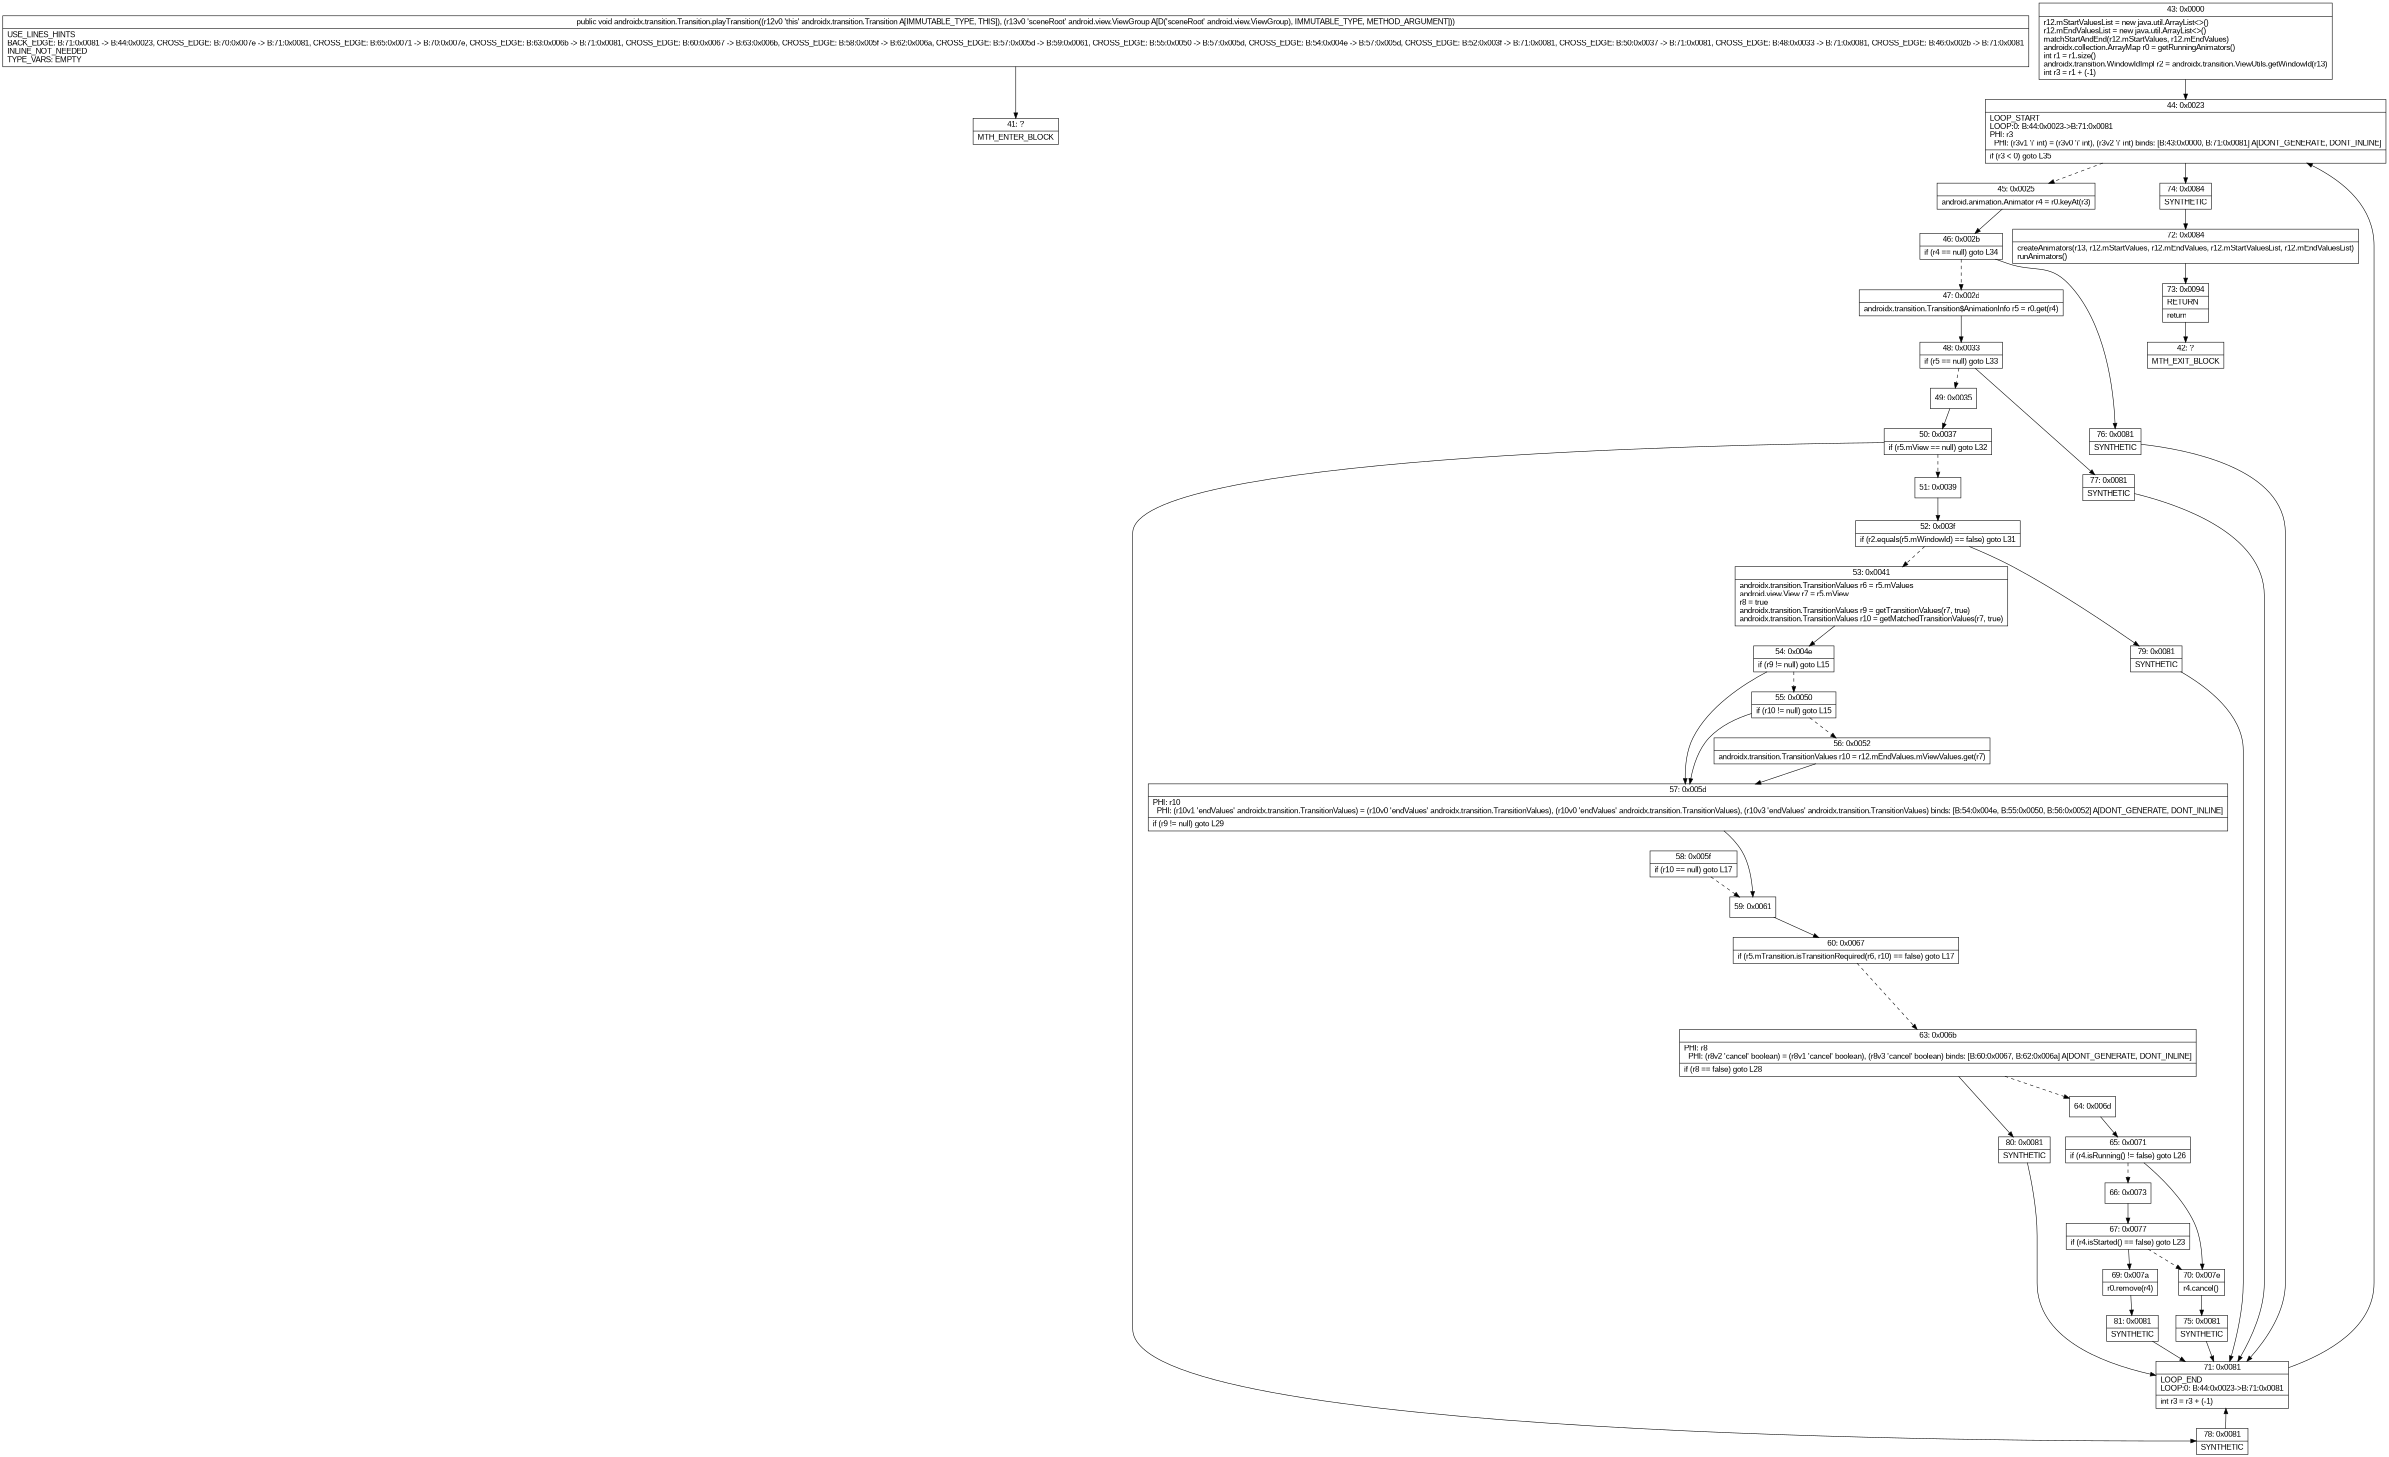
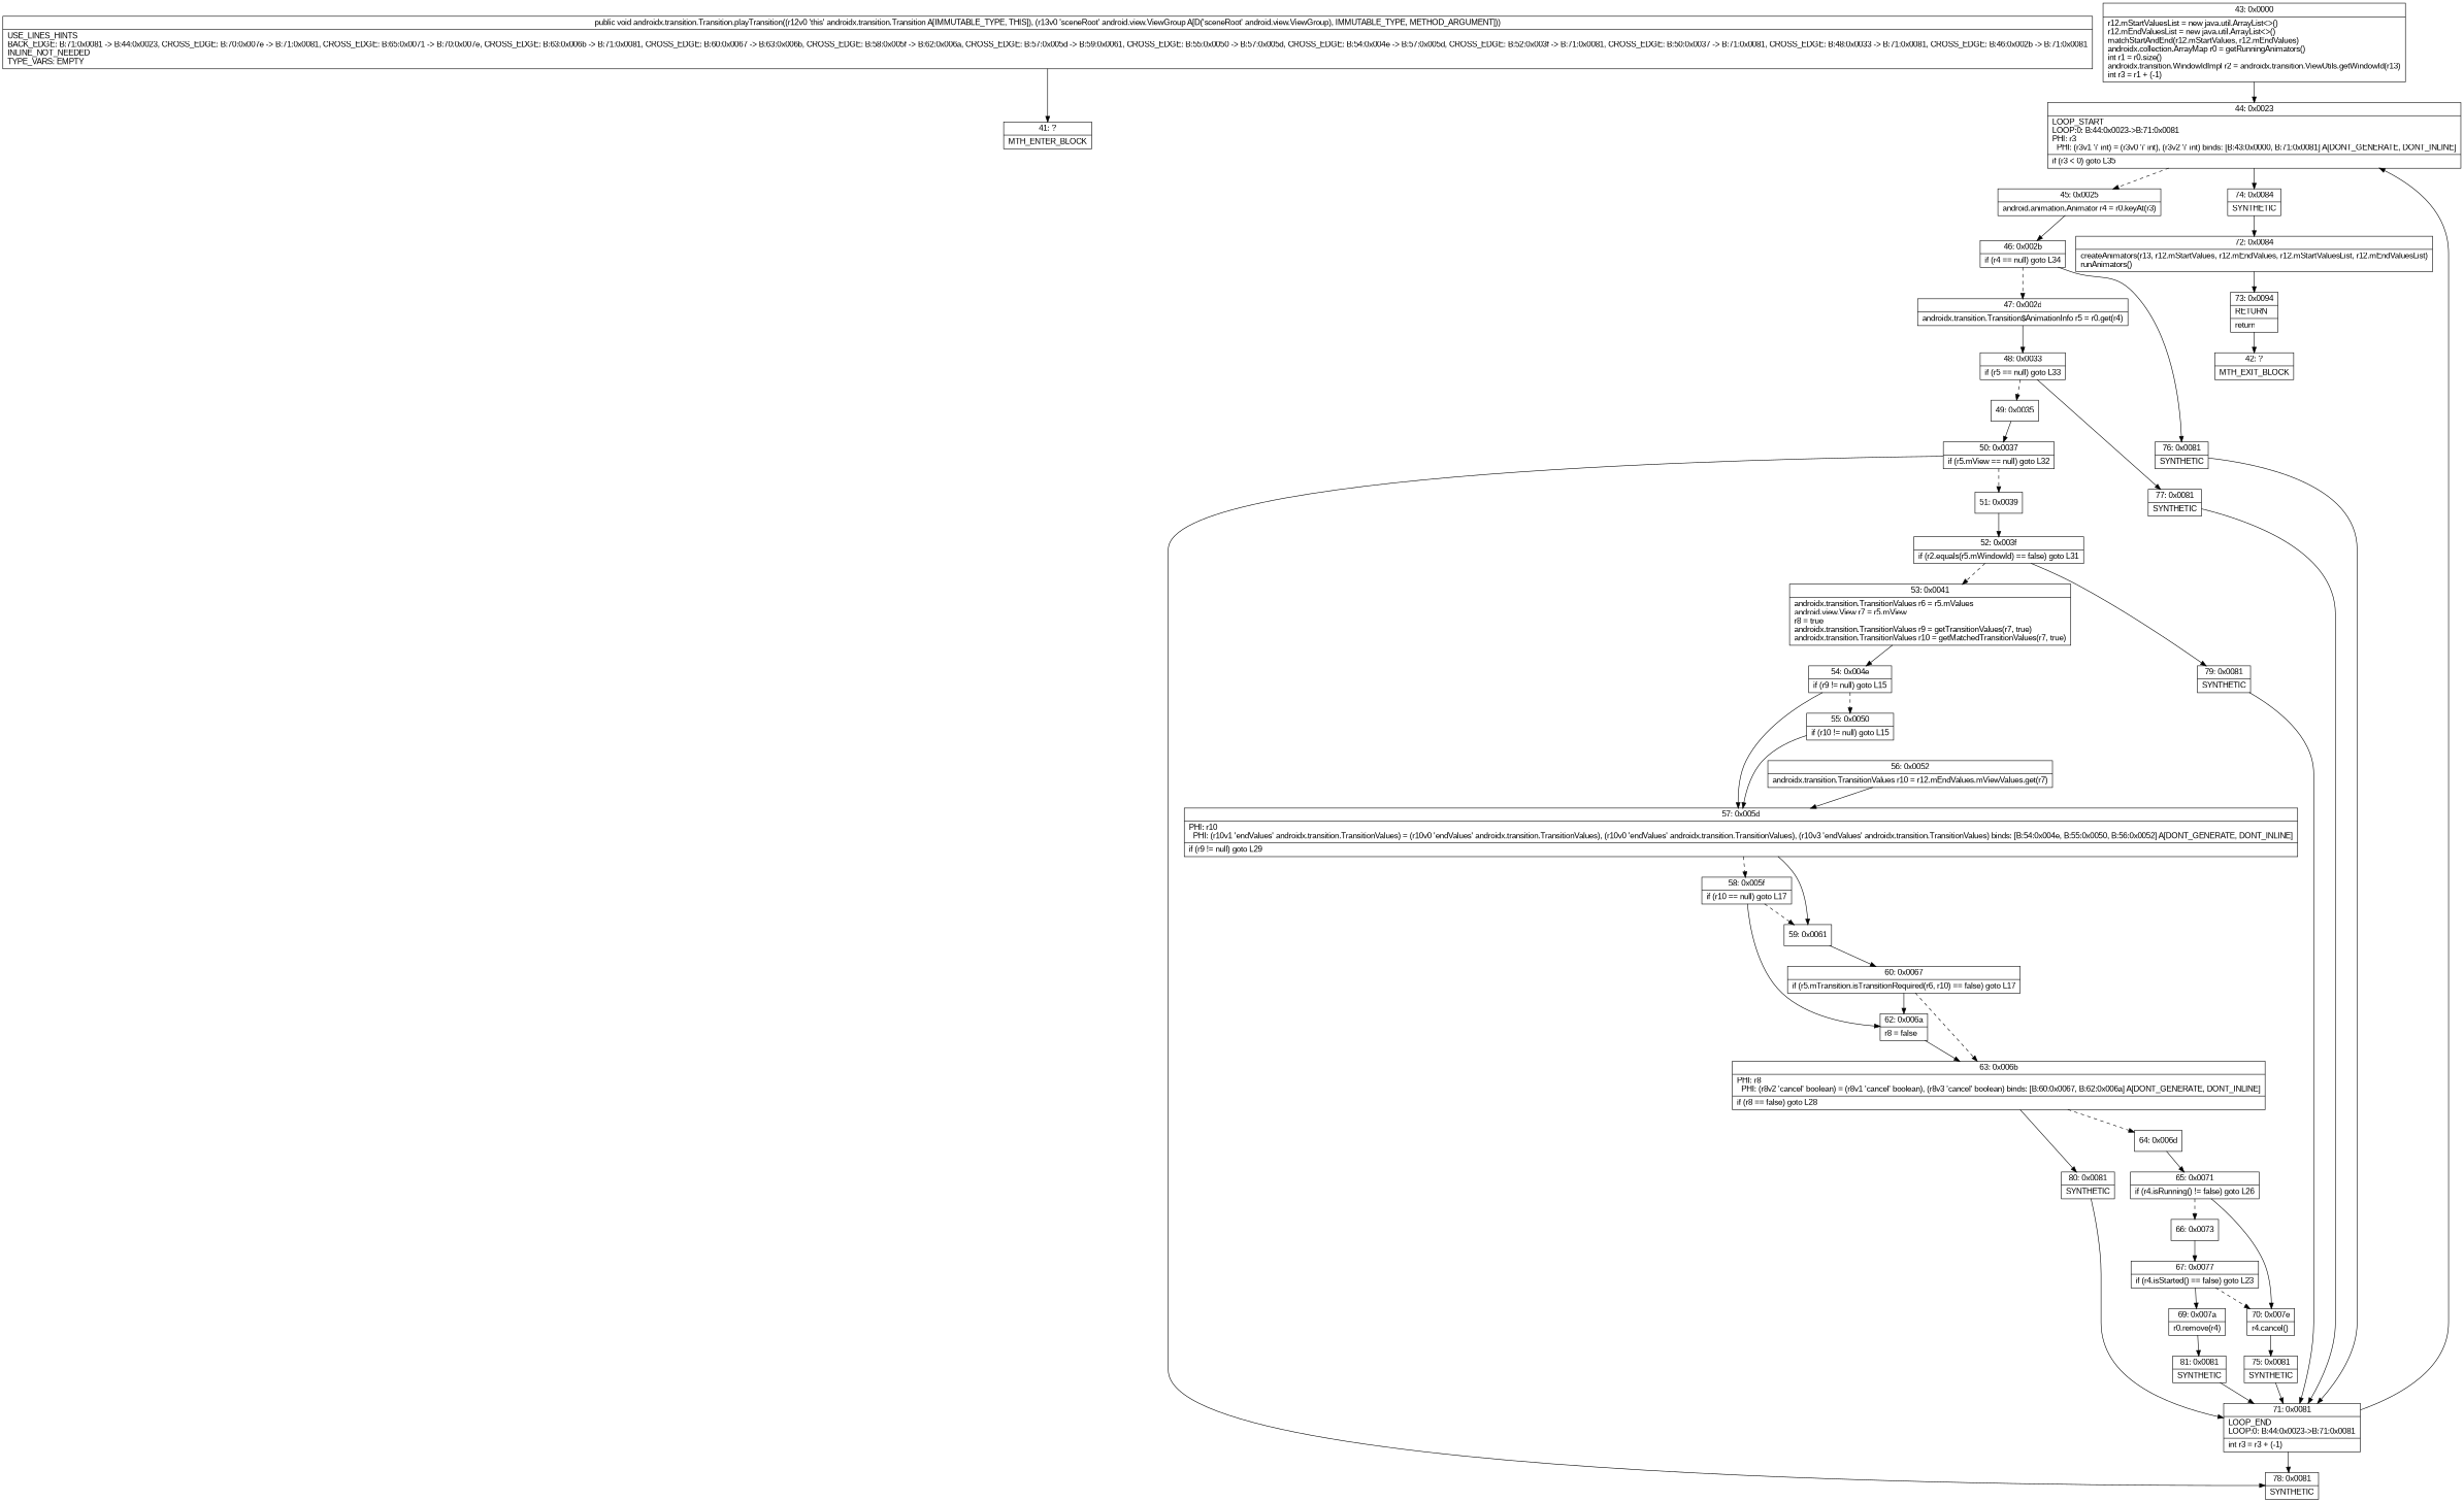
  digraph {
    fontname="Liberation Sans"
    node [fontname="Liberation Sans" shape=record]
    edge [fontname="Liberation Sans"]
    n1 [label="{41\:\ ?|MTH_ENTER_BLOCK\l}"]
-   n2 [label="{43\:\ 0x0000|r12.mStartValuesList = new java.util.ArrayList\<\>()\lr12.mEndValuesList = new java.util.ArrayList\<\>()\lmatchStartAndEnd(r12.mStartValues, r12.mEndValues)\landroidx.collection.ArrayMap r0 = getRunningAnimators()\lint r1 = r1.size()\landroidx.transition.WindowIdImpl r2 = androidx.transition.ViewUtils.getWindowId(r13)\lint r3 = r1 + (\-1)\l}"]
+   n2 [label="{43\:\ 0x0000|r12.mStartValuesList = new java.util.ArrayList\<\>()\lr12.mEndValuesList = new java.util.ArrayList\<\>()\lmatchStartAndEnd(r12.mStartValues, r12.mEndValues)\landroidx.collection.ArrayMap r0 = getRunningAnimators()\lint r1 = r0.size()\landroidx.transition.WindowIdImpl r2 = androidx.transition.ViewUtils.getWindowId(r13)\lint r3 = r1 + (\-1)\l}"]
    n3 [label="{44\:\ 0x0023|LOOP_START\lLOOP:0: B:44:0x0023\-\>B:71:0x0081\lPHI: r3 \l  PHI: (r3v1 'i' int) = (r3v0 'i' int), (r3v2 'i' int) binds: [B:43:0x0000, B:71:0x0081] A[DONT_GENERATE, DONT_INLINE]\l|if (r3 \< 0) goto L35\l}"]
    n4 [label="{45\:\ 0x0025|android.animation.Animator r4 = r0.keyAt(r3)\l}"]
    n5 [label="{74\:\ 0x0084|SYNTHETIC\l}"]
    n6 [label="{46\:\ 0x002b|if (r4 == null) goto L34\l}"]
    n7 [label="{72\:\ 0x0084|createAnimators(r13, r12.mStartValues, r12.mEndValues, r12.mStartValuesList, r12.mEndValuesList)\lrunAnimators()\l}"]
    n8 [label="{47\:\ 0x002d|androidx.transition.Transition$AnimationInfo r5 = r0.get(r4)\l}"]
    n9 [label="{76\:\ 0x0081|SYNTHETIC\l}"]
    n10 [label="{48\:\ 0x0033|if (r5 == null) goto L33\l}"]
    n11 [label="{71\:\ 0x0081|LOOP_END\lLOOP:0: B:44:0x0023\-\>B:71:0x0081\l|int r3 = r3 + (\-1)\l}"]
    n12 [label="{49\:\ 0x0035}"]
    n13 [label="{77\:\ 0x0081|SYNTHETIC\l}"]
    n14 [label="{50\:\ 0x0037|if (r5.mView == null) goto L32\l}"]
    n15 [label="{51\:\ 0x0039}"]
    n16 [label="{78\:\ 0x0081|SYNTHETIC\l}"]
    n17 [label="{52\:\ 0x003f|if (r2.equals(r5.mWindowId) == false) goto L31\l}"]
    n18 [label="{53\:\ 0x0041|androidx.transition.TransitionValues r6 = r5.mValues\landroid.view.View r7 = r5.mView\lr8 = true\landroidx.transition.TransitionValues r9 = getTransitionValues(r7, true)\landroidx.transition.TransitionValues r10 = getMatchedTransitionValues(r7, true)\l}"]
    n19 [label="{79\:\ 0x0081|SYNTHETIC\l}"]
    n20 [label="{54\:\ 0x004e|if (r9 != null) goto L15\l}"]
    n21 [label="{55\:\ 0x0050|if (r10 != null) goto L15\l}"]
    n22 [label="{57\:\ 0x005d|PHI: r10 \l  PHI: (r10v1 'endValues' androidx.transition.TransitionValues) = (r10v0 'endValues' androidx.transition.TransitionValues), (r10v0 'endValues' androidx.transition.TransitionValues), (r10v3 'endValues' androidx.transition.TransitionValues) binds: [B:54:0x004e, B:55:0x0050, B:56:0x0052] A[DONT_GENERATE, DONT_INLINE]\l|if (r9 != null) goto L29\l}"]
    n23 [label="{56\:\ 0x0052|androidx.transition.TransitionValues r10 = r12.mEndValues.mViewValues.get(r7)\l}"]
    n24 [label="{58\:\ 0x005f|if (r10 == null) goto L17\l}"]
    n25 [label="{59\:\ 0x0061}"]
+   n26 [label="{62\:\ 0x006a|r8 = false\l}"]
    n27 [label="{60\:\ 0x0067|if (r5.mTransition.isTransitionRequired(r6, r10) == false) goto L17\l}"]
    n28 [label="{63\:\ 0x006b|PHI: r8 \l  PHI: (r8v2 'cancel' boolean) = (r8v1 'cancel' boolean), (r8v3 'cancel' boolean) binds: [B:60:0x0067, B:62:0x006a] A[DONT_GENERATE, DONT_INLINE]\l|if (r8 == false) goto L28\l}"]
    n29 [label="{64\:\ 0x006d}"]
    n30 [label="{80\:\ 0x0081|SYNTHETIC\l}"]
    n31 [label="{65\:\ 0x0071|if (r4.isRunning() != false) goto L26\l}"]
    n32 [label="{66\:\ 0x0073}"]
    n33 [label="{70\:\ 0x007e|r4.cancel()\l}"]
    n34 [label="{67\:\ 0x0077|if (r4.isStarted() == false) goto L23\l}"]
    n35 [label="{75\:\ 0x0081|SYNTHETIC\l}"]
    n36 [label="{69\:\ 0x007a|r0.remove(r4)\l}"]
    n37 [label="{81\:\ 0x0081|SYNTHETIC\l}"]
    n38 [label="{73\:\ 0x0094|RETURN\l|return\l}"]
    n39 [label="{42\:\ ?|MTH_EXIT_BLOCK\l}"]
    n40 [label="{public void androidx.transition.Transition.playTransition((r12v0 'this' androidx.transition.Transition A[IMMUTABLE_TYPE, THIS]), (r13v0 'sceneRoot' android.view.ViewGroup A[D('sceneRoot' android.view.ViewGroup), IMMUTABLE_TYPE, METHOD_ARGUMENT]))  | USE_LINES_HINTS\lBACK_EDGE: B:71:0x0081 \-\> B:44:0x0023, CROSS_EDGE: B:70:0x007e \-\> B:71:0x0081, CROSS_EDGE: B:65:0x0071 \-\> B:70:0x007e, CROSS_EDGE: B:63:0x006b \-\> B:71:0x0081, CROSS_EDGE: B:60:0x0067 \-\> B:63:0x006b, CROSS_EDGE: B:58:0x005f \-\> B:62:0x006a, CROSS_EDGE: B:57:0x005d \-\> B:59:0x0061, CROSS_EDGE: B:55:0x0050 \-\> B:57:0x005d, CROSS_EDGE: B:54:0x004e \-\> B:57:0x005d, CROSS_EDGE: B:52:0x003f \-\> B:71:0x0081, CROSS_EDGE: B:50:0x0037 \-\> B:71:0x0081, CROSS_EDGE: B:48:0x0033 \-\> B:71:0x0081, CROSS_EDGE: B:46:0x002b \-\> B:71:0x0081\lINLINE_NOT_NEEDED\lTYPE_VARS: EMPTY\l}"]
    n2 -> n3
    n3 -> n4 [style=dashed]
    n3 -> n5
    n4 -> n6
    n5 -> n7
    n6 -> n8 [style=dashed]
    n6 -> n9
    n7 -> n38
    n8 -> n10
    n9 -> n11
    n10 -> n12 [style=dashed]
    n10 -> n13
    n11 -> n3
    n12 -> n14
    n13 -> n11
    n14 -> n15 [style=dashed]
    n14 -> n16
    n15 -> n17
-   n16 -> n11
+   n11 -> n16
    n17 -> n18 [style=dashed]
    n17 -> n19
    n18 -> n20
    n19 -> n11
    n20 -> n21 [style=dashed]
    n20 -> n22
    n21 -> n22
-   n21 -> n23 [style=dashed]
+   n22 -> n24 [style=dashed]
    n22 -> n25
    n23 -> n22
    n24 -> n25 [style=dashed]
+   n24 -> n26
    n25 -> n27
+   n26 -> n28
+   n27 -> n26
    n27 -> n28 [style=dashed]
    n28 -> n29 [style=dashed]
    n28 -> n30
    n29 -> n31
    n30 -> n11
    n31 -> n32 [style=dashed]
    n31 -> n33
    n32 -> n34
    n33 -> n35
    n34 -> n33 [style=dashed]
    n34 -> n36
    n35 -> n11
    n36 -> n37
    n37 -> n11
    n38 -> n39
    n40 -> n1
  }
